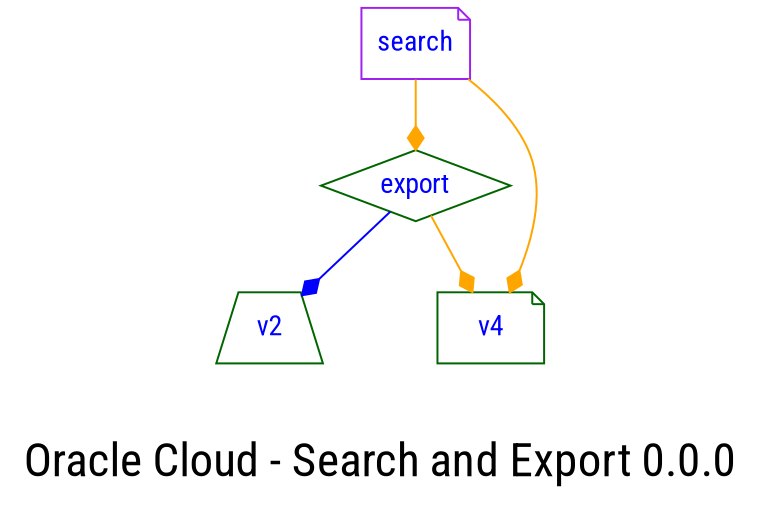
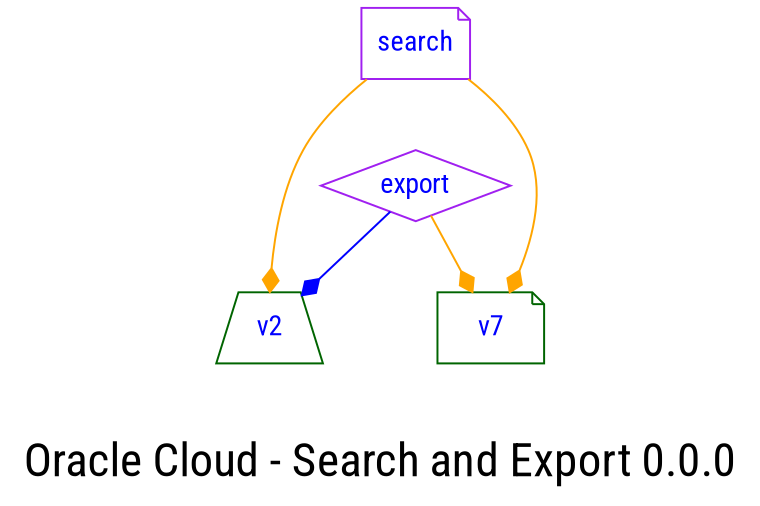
  digraph {
    fontname="Roboto Condensed"
    fontsize=24
    label="Oracle Cloud - Search and Export 0.0.0"
    splines=true
    node [color=purple fontcolor=blue fontname="Roboto Condensed" shape=note]
    edge [arrowhead=diamond arrowtail=none color=orange fontcolor=blue fontname="Roboto Condensed"]
-   export [color=darkgreen shape=diamond]
+   export [shape=diamond]
    v2 [color=darkgreen shape=trapezium]
-   v4 [color=darkgreen]
+   v4 [color=darkgreen label=v7]
    search
    export -> v2 [color=blue]
    export -> v4
-   search -> export [fontcolor=orange]
+   search -> v2 [fontcolor=orange]
    search -> v4 [fontcolor=orange]
  }
